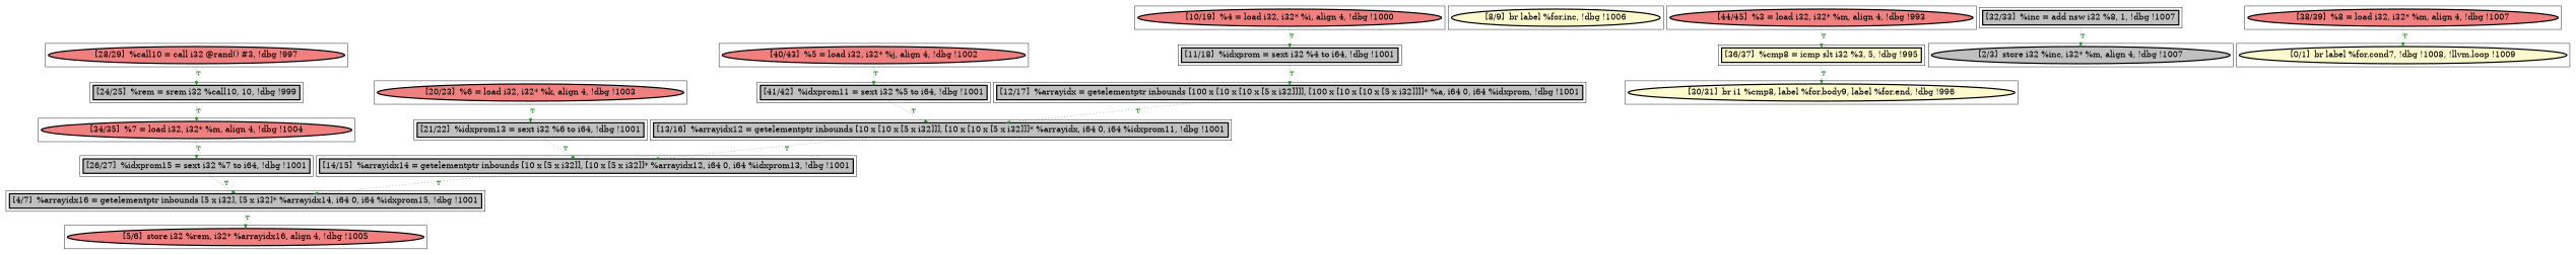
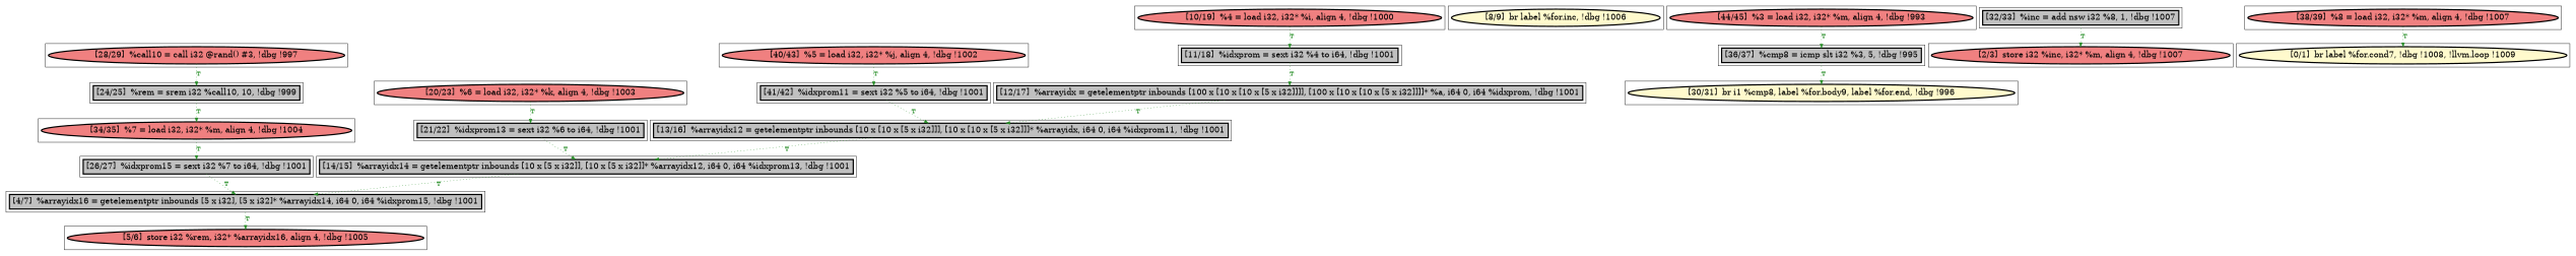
  digraph {
    node [fillcolor=grey fontsize=20 penwidth=3.0 shape=ellipse style=filled]
    edge [color=forestgreen fontcolor=forestgreen style=dotted]
    n1 [label="[11/18]  %idxprom = sext i32 %4 to i64, !dbg !1001" shape=rectangle]
    n2 [fillcolor=lightcoral label="[5/6]  store i32 %rem, i32* %arrayidx16, align 4, !dbg !1005"]
    n3 [fillcolor=lightcoral label="[10/19]  %4 = load i32, i32* %i, align 4, !dbg !1000"]
    n4 [fillcolor=lightcoral label="[20/23]  %6 = load i32, i32* %k, align 4, !dbg !1003"]
    n5 [fillcolor=lemonchiffon label="[8/9]  br label %for.inc, !dbg !1006"]
    n6 [fillcolor=lemonchiffon label="[30/31]  br i1 %cmp8, label %for.body9, label %for.end, !dbg !996"]
    n7 [label="[13/16]  %arrayidx12 = getelementptr inbounds [10 x [10 x [5 x i32]]], [10 x [10 x [5 x i32]]]* %arrayidx, i64 0, i64 %idxprom11, !dbg !1001" shape=rectangle]
    n8 [label="[4/7]  %arrayidx16 = getelementptr inbounds [5 x i32], [5 x i32]* %arrayidx14, i64 0, i64 %idxprom15, !dbg !1001" shape=rectangle]
-   n9 [label="[2/3]  store i32 %inc, i32* %m, align 4, !dbg !1007"]
+   n9 [fillcolor=lightcoral label="[2/3]  store i32 %inc, i32* %m, align 4, !dbg !1007"]
    n10 [label="[12/17]  %arrayidx = getelementptr inbounds [100 x [10 x [10 x [5 x i32]]]], [100 x [10 x [10 x [5 x i32]]]]* %a, i64 0, i64 %idxprom, !dbg !1001" shape=rectangle]
    n11 [label="[41/42]  %idxprom11 = sext i32 %5 to i64, !dbg !1001" shape=rectangle]
    n12 [fillcolor=lemonchiffon label="[0/1]  br label %for.cond7, !dbg !1008, !llvm.loop !1009"]
-   n13 [fillcolor=lemonchiffon label="[36/37]  %cmp8 = icmp slt i32 %3, 5, !dbg !995" shape=rectangle]
+   n13 [label="[36/37]  %cmp8 = icmp slt i32 %3, 5, !dbg !995" shape=rectangle]
    n14 [label="[26/27]  %idxprom15 = sext i32 %7 to i64, !dbg !1001" shape=rectangle]
    n15 [label="[14/15]  %arrayidx14 = getelementptr inbounds [10 x [5 x i32]], [10 x [5 x i32]]* %arrayidx12, i64 0, i64 %idxprom13, !dbg !1001" shape=rectangle]
    n16 [fillcolor=lightcoral label="[44/45]  %3 = load i32, i32* %m, align 4, !dbg !993"]
    n17 [fillcolor=lightcoral label="[38/39]  %8 = load i32, i32* %m, align 4, !dbg !1007"]
    n18 [label="[21/22]  %idxprom13 = sext i32 %6 to i64, !dbg !1001" shape=rectangle]
    n19 [fillcolor=lightcoral label="[40/43]  %5 = load i32, i32* %j, align 4, !dbg !1002"]
    n20 [fillcolor=lightcoral label="[34/35]  %7 = load i32, i32* %m, align 4, !dbg !1004"]
    n21 [label="[32/33]  %inc = add nsw i32 %8, 1, !dbg !1007" shape=rectangle]
    n22 [fillcolor=lightcoral label="[28/29]  %call10 = call i32 @rand() #3, !dbg !997"]
    n23 [label="[24/25]  %rem = srem i32 %call10, 10, !dbg !999" shape=rectangle]
    subgraph cluster_1 {
      n1
    }
    subgraph cluster_2 {
      n2
    }
    subgraph cluster_3 {
      n3
    }
    subgraph cluster_4 {
      n4
    }
    subgraph cluster_5 {
      n5
    }
    subgraph cluster_6 {
      n6
    }
    subgraph cluster_7 {
      n7
    }
    subgraph cluster_8 {
      n8
    }
    subgraph cluster_9 {
      n9
    }
    subgraph cluster_10 {
      n10
    }
    subgraph cluster_11 {
      n11
    }
    subgraph cluster_12 {
      n12
    }
    subgraph cluster_13 {
      n13
    }
    subgraph cluster_14 {
      n14
    }
    subgraph cluster_15 {
      n15
    }
    subgraph cluster_16 {
      n16
    }
    subgraph cluster_17 {
      n17
    }
    subgraph cluster_18 {
      n18
    }
    subgraph cluster_19 {
      n19
    }
    subgraph cluster_20 {
      n20
    }
    subgraph cluster_21 {
      n21
    }
    subgraph cluster_22 {
      n22
    }
    subgraph cluster_23 {
      n23
    }
    n1 -> n10 [label=T]
    n3 -> n1 [label=T]
    n4 -> n18 [label=T]
    n7 -> n15 [label=T]
    n8 -> n2 [label=T]
    n10 -> n7 [label=T]
    n11 -> n7 [label=T]
    n13 -> n6 [label=T]
    n14 -> n8 [label=T]
    n15 -> n8 [label=T]
    n16 -> n13 [label=T]
    n17 -> n12 [label=T]
    n18 -> n15 [label=T]
    n19 -> n11 [label=T]
    n20 -> n14 [label=T]
    n21 -> n9 [label=T]
    n22 -> n23 [label=T]
    n23 -> n20 [label=T]
  }
